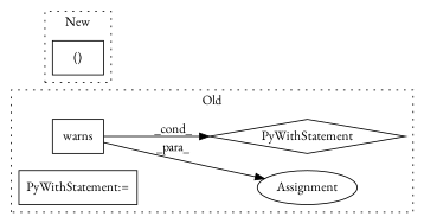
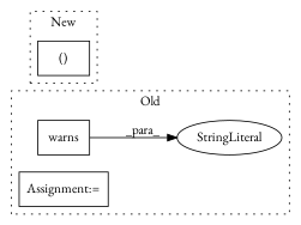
  digraph {
    fontname="EB Garamond"
    rankdir=LR
    node [fontname="EB Garamond" shape=box]
    edge [fontname="EB Garamond"]
    n1 [a=32 l="13,1" label=warns s="24760,24844"]
-   n2 [a=45 l=31 label=Assignment s=24813 shape=ellipse]
-   n3 [a=104 l="10,2" label=PyWithStatement s="24743,24845" shape=diamond]
-   n4 [a=7 l=1 label="PyWithStatement:=" s=24690]
+   n2 [a=45 l=31 label=StringLiteral s=24813 shape=ellipse]
+   n4 [a=7 l=1 label="Assignment:=" s=24690]
    n5 [a=106 l=15 label="()" s=24363]
    subgraph cluster_1 {
      label=Old
      style=dotted
      n1
      n2
-     n3
      n4
    }
    subgraph cluster_2 {
      label=New
      style=dotted
      n5
    }
    n1 -> n2 [label=_para_]
-   n1 -> n3 [label=_cond_]
  }
